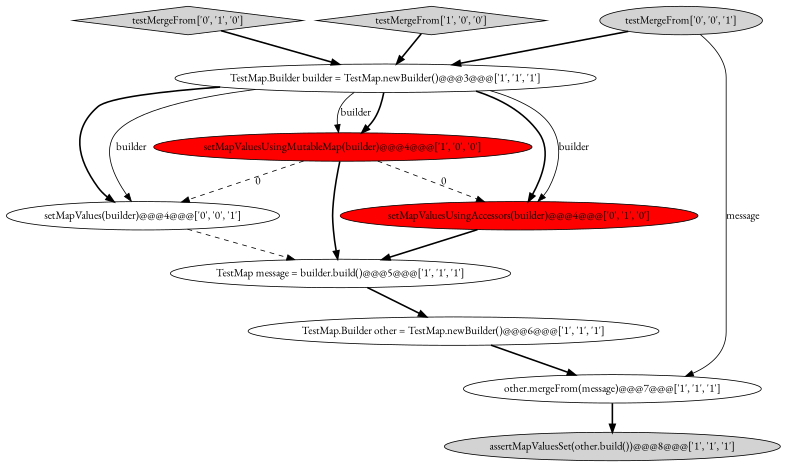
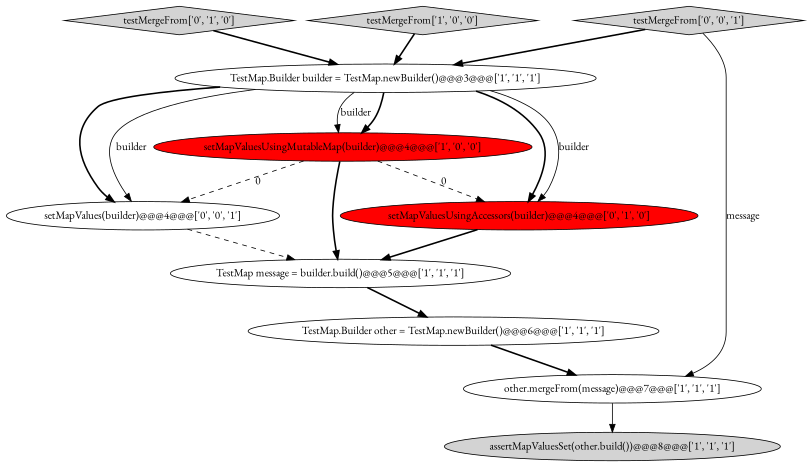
  digraph {
    fontname="EB Garamond"
    node [fillcolor=white fontname="EB Garamond" shape=ellipse style=filled]
    edge [fontname="EB Garamond" style=bold]
    n1 [fillcolor=lightgray label="testMergeFrom['0', '1', '0']" shape=diamond]
    n2 [label="TestMap.Builder builder = TestMap.newBuilder()@@@3@@@['1', '1', '1']"]
    n3 [label="setMapValues(builder)@@@4@@@['0', '0', '1']"]
    n4 [fillcolor=red label="setMapValuesUsingAccessors(builder)@@@4@@@['0', '1', '0']"]
    n5 [fillcolor=red label="setMapValuesUsingMutableMap(builder)@@@4@@@['1', '0', '0']"]
    n6 [label="TestMap.Builder other = TestMap.newBuilder()@@@6@@@['1', '1', '1']"]
    n7 [label="other.mergeFrom(message)@@@7@@@['1', '1', '1']"]
    n8 [fillcolor=lightgray label="assertMapValuesSet(other.build())@@@8@@@['1', '1', '1']"]
    n9 [label="TestMap message = builder.build()@@@5@@@['1', '1', '1']"]
    n10 [fillcolor=lightgray label="testMergeFrom['1', '0', '0']" shape=diamond]
-   n11 [fillcolor=lightgray label="testMergeFrom['0', '0', '1']"]
+   n11 [fillcolor=lightgray label="testMergeFrom['0', '0', '1']" shape=diamond]
    n1 -> n2
    n2 -> n3
    n2 -> n3 [label=builder style=solid]
    n2 -> n4
    n2 -> n4 [label=builder style=solid]
    n2 -> n5
    n2 -> n5 [label=builder style=solid]
    n3 -> n9 [style=dashed]
    n4 -> n9
    n5 -> n3 [label=0 style=dashed]
    n5 -> n4 [label=0 style=dashed]
    n5 -> n9
    n6 -> n7
-   n7 -> n8
+   n7 -> n8 [style=solid]
    n9 -> n6
    n10 -> n2
    n11 -> n2
    n11 -> n7 [label=message style=solid]
  }
